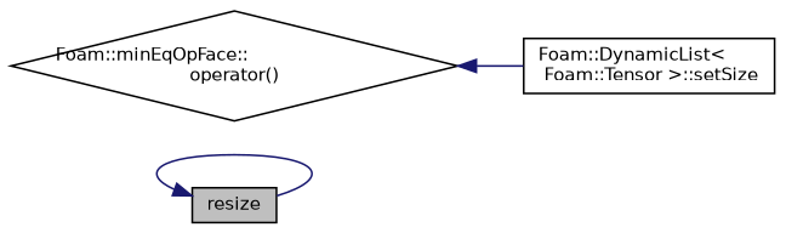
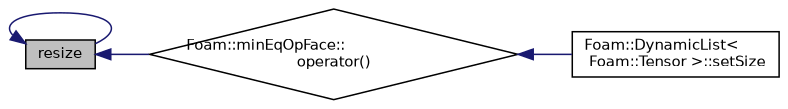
  digraph {
    rankdir=LR
    node [color=black fontname=Helvetica fontsize=10 shape=box]
    edge [color=midnightblue dir=back fontname=Helvetica fontsize=10 labelfontname=Helvetica labelfontsize=10 style=solid]
    n1 [fillcolor=grey75 fontcolor=black height=0.2 label=resize style=filled width=0.4]
    n2 [height=0.2 label="Foam::minEqOpFace::\loperator()" shape=diamond width=0.4]
    n3 [height=0.2 label="Foam::DynamicList\<\l Foam::Tensor \>::setSize" width=0.4]
    n1 -> n1
+   n1 -> n2
    n2 -> n3
  }
